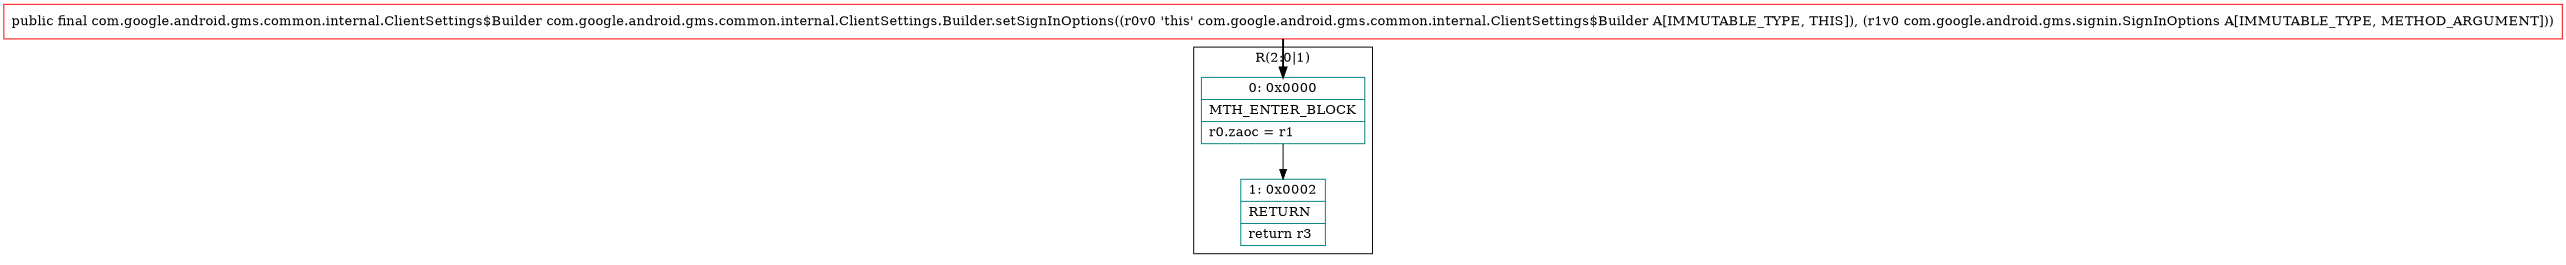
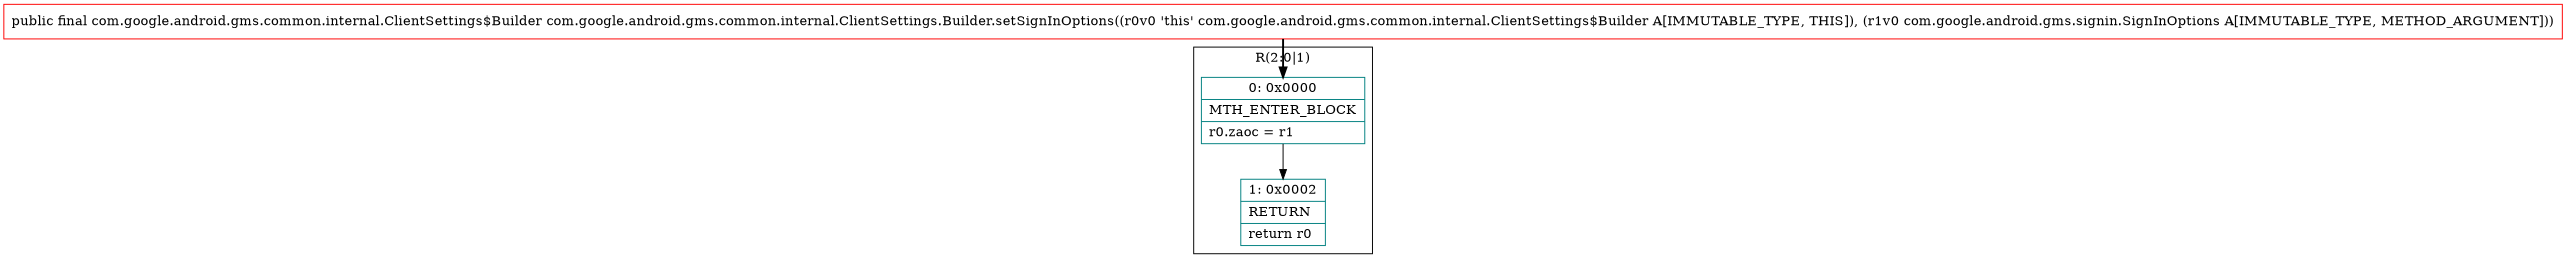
  digraph {
    node [color=teal shape=record]
    n1 [label="{0\:\ 0x0000|MTH_ENTER_BLOCK\l|r0.zaoc = r1\l}"]
-   n2 [label="{1\:\ 0x0002|RETURN\l|return r3\l}"]
+   n2 [label="{1\:\ 0x0002|RETURN\l|return r0\l}"]
    n3 [label="{public final com.google.android.gms.common.internal.ClientSettings$Builder com.google.android.gms.common.internal.ClientSettings.Builder.setSignInOptions((r0v0 'this' com.google.android.gms.common.internal.ClientSettings$Builder A[IMMUTABLE_TYPE, THIS]), (r1v0 com.google.android.gms.signin.SignInOptions A[IMMUTABLE_TYPE, METHOD_ARGUMENT])) }" color=red]
    subgraph cluster_1 {
      label="R(2:0|1)"
      n1
      n2
    }
    n1 -> n2 [style=solid]
    n3 -> n1 [style=bold]
  }
